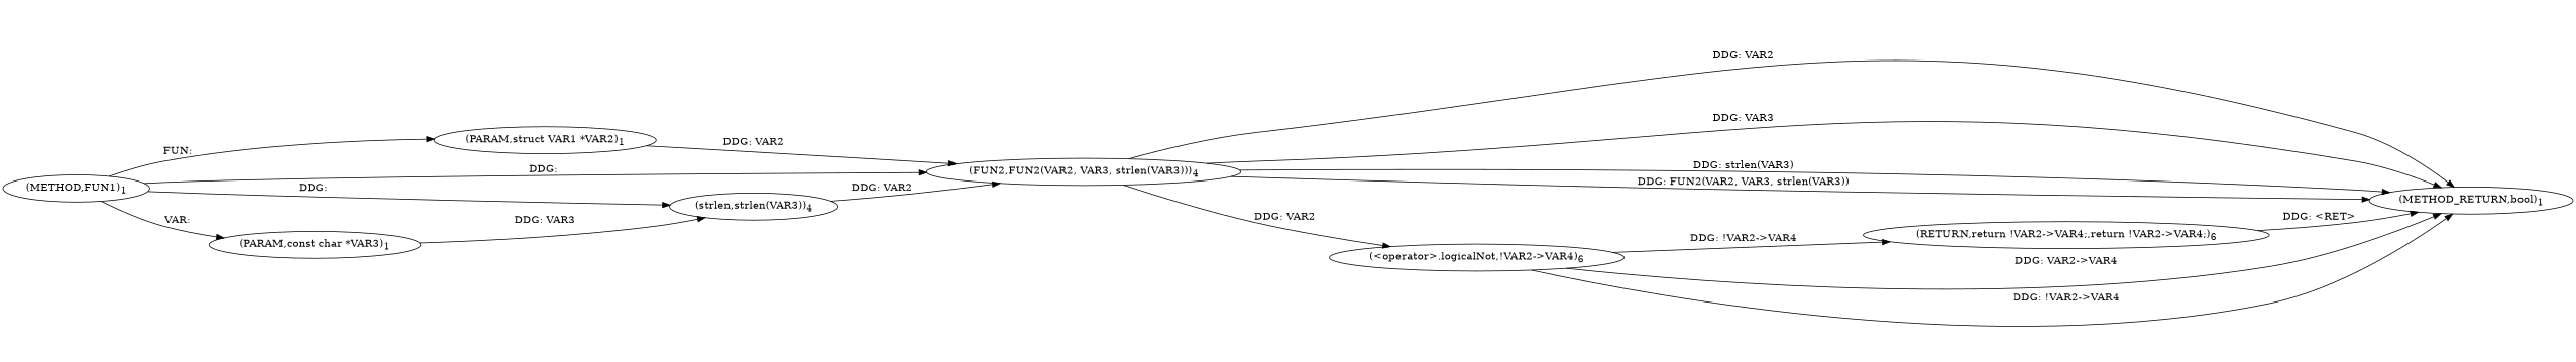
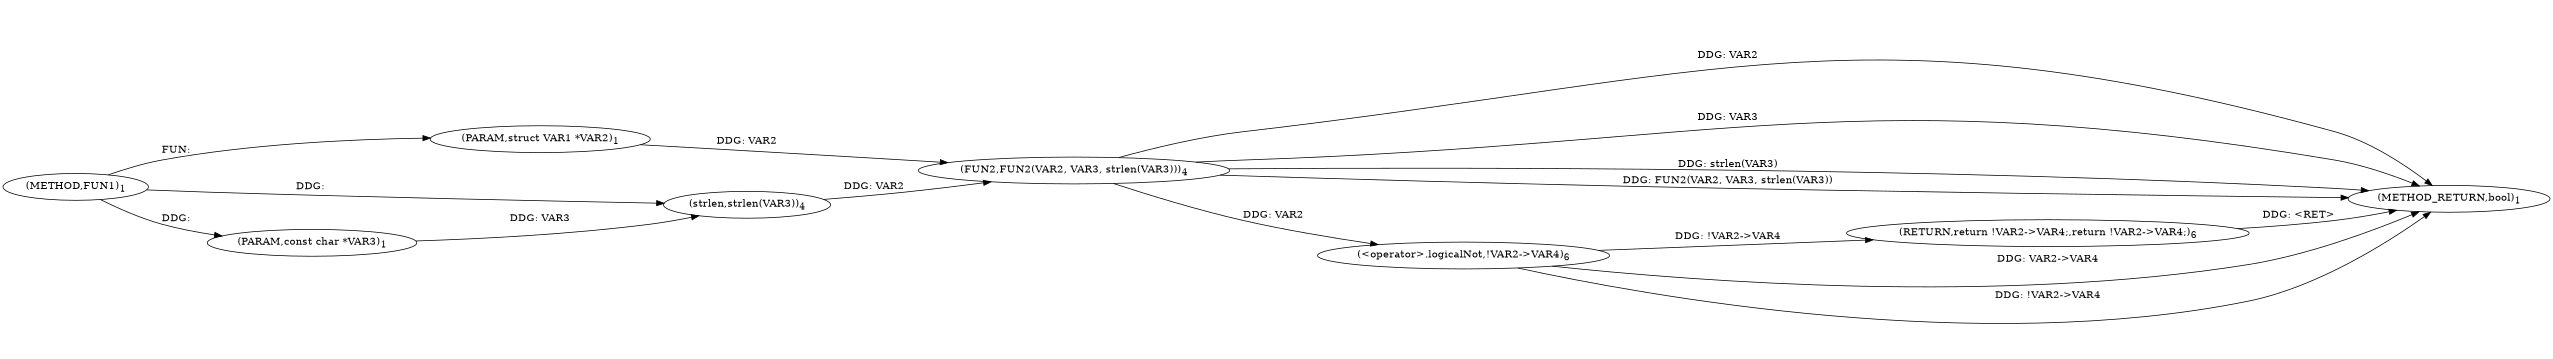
  digraph {
    rankdir=LR
    n1 [label=<(METHOD,FUN1)<SUB>1</SUB>>]
    n2 [label=<(PARAM,struct VAR1 *VAR2)<SUB>1</SUB>>]
    n3 [label=<(PARAM,const char *VAR3)<SUB>1</SUB>>]
    n4 [label=<(FUN2,FUN2(VAR2, VAR3, strlen(VAR3)))<SUB>4</SUB>>]
    n5 [label=<(strlen,strlen(VAR3))<SUB>4</SUB>>]
    n6 [label=<(METHOD_RETURN,bool)<SUB>1</SUB>>]
    n7 [label=<(&lt;operator&gt;.logicalNot,!VAR2-&gt;VAR4)<SUB>6</SUB>>]
    n8 [label=<(RETURN,return !VAR2-&gt;VAR4;,return !VAR2-&gt;VAR4;)<SUB>6</SUB>>]
    n1 -> n2 [label="FUN: "]
-   n1 -> n3 [label="VAR: "]
-   n1 -> n4 [label="DDG: "]
+   n1 -> n3 [label="DDG: "]
    n1 -> n5 [label="DDG: "]
    n2 -> n4 [label="DDG: VAR2"]
    n3 -> n5 [label="DDG: VAR3"]
    n4 -> n6 [label="DDG: VAR2"]
    n4 -> n6 [label="DDG: VAR3"]
    n4 -> n6 [label="DDG: strlen(VAR3)"]
    n4 -> n6 [label="DDG: FUN2(VAR2, VAR3, strlen(VAR3))"]
    n4 -> n7 [label="DDG: VAR2"]
    n5 -> n4 [label="DDG: VAR2"]
    n7 -> n6 [label="DDG: VAR2-&gt;VAR4"]
    n7 -> n6 [label="DDG: !VAR2-&gt;VAR4"]
    n7 -> n8 [label="DDG: !VAR2-&gt;VAR4"]
    n8 -> n6 [label="DDG: &lt;RET&gt;"]
  }
